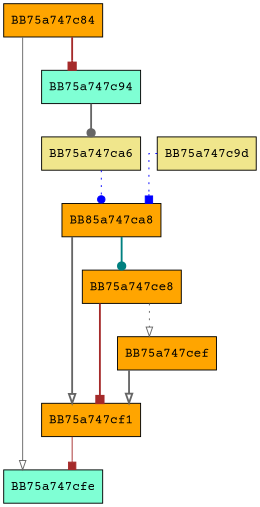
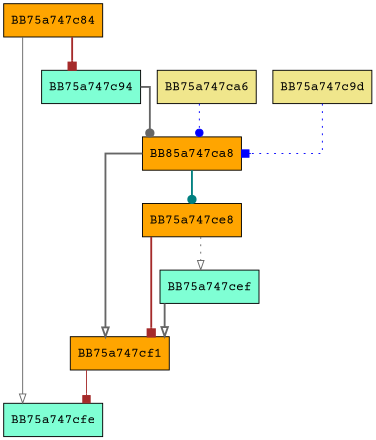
  digraph {
    fontname="Courier Prime"
    splines=ortho
    node [fillcolor=orange fontname="Courier Prime" shape=box style=filled]
    edge [arrowhead=onormal color=gray40 fontname="Courier Prime" style=bold]
    BB75a747cfe [fillcolor=aquamarine]
    BB75a747c84
    BB75a747c94 [fillcolor=aquamarine]
    BB75a747ca6 [fillcolor=khaki]
    n5 [label=BB85a747ca8]
    BB75a747c9d [fillcolor=khaki]
    BB75a747cf1
    BB75a747ce8
-   BB75a747cef
+   BB75a747cef [fillcolor=aquamarine]
    BB75a747c84 -> BB75a747cfe [style=solid]
    BB75a747c84 -> BB75a747c94 [arrowhead=box color=brown]
-   BB75a747c94 -> BB75a747ca6 [arrowhead=dot]
+   BB75a747c94 -> n5 [arrowhead=dot]
    BB75a747ca6 -> n5 [arrowhead=dot color=blue style=dotted]
    n5 -> BB75a747cf1
    n5 -> BB75a747ce8 [arrowhead=dot color=teal]
    BB75a747c9d -> n5 [arrowhead=box color=blue style=dotted]
    BB75a747cf1 -> BB75a747cfe [arrowhead=box color=brown style=solid]
    BB75a747ce8 -> BB75a747cf1 [arrowhead=box color=brown]
    BB75a747ce8 -> BB75a747cef [style=dotted]
    BB75a747cef -> BB75a747cf1
  }
